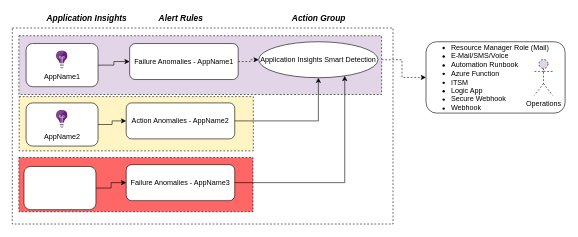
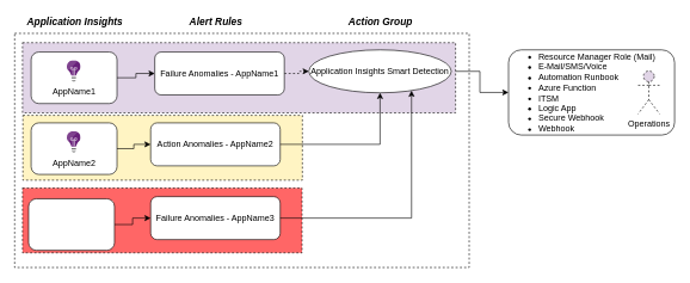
  <mxCell id="0" />
  <mxCell id="1" parent="0" />
  <mxCell id="2" value="" style="rounded=0;whiteSpace=wrap;html=1;dashed=1;" vertex="1" parent="1"><mxGeometry x="20" y="46" width="635" height="327" as="geometry" /></mxCell>
- <mxCell id="3" value="" style="edgeStyle=orthogonalEdgeStyle;rounded=0;orthogonalLoop=1;jettySize=auto;html=1;dashed=1;" edge="1" parent="1" source="14" target="4"><mxGeometry relative="1" as="geometry" /></mxCell>
+ <mxCell id="3" value="" style="edgeStyle=orthogonalEdgeStyle;rounded=0;orthogonalLoop=1;jettySize=auto;html=1;" edge="1" parent="1" source="14" target="4"><mxGeometry relative="1" as="geometry" /></mxCell>
  <mxCell id="4" value="&lt;ul&gt;&lt;li&gt;Resource Manager Role (Mail)&lt;/li&gt;&lt;li&gt;E-Mail/SMS/Voice&lt;/li&gt;&lt;li&gt;Automation Runbook&lt;/li&gt;&lt;li&gt;Azure Function&lt;/li&gt;&lt;li&gt;ITSM&lt;/li&gt;&lt;li&gt;Logic App&lt;/li&gt;&lt;li&gt;Secure Webhook&lt;/li&gt;&lt;li&gt;Webhook&lt;/li&gt;&lt;/ul&gt;" style="rounded=1;whiteSpace=wrap;html=1;align=left;" vertex="1" parent="1"><mxGeometry x="710" y="69" width="232" height="119" as="geometry" /></mxCell>
- <mxCell id="5" value="&lt;b&gt;&lt;i&gt;&lt;font style=&quot;font-size: 14px&quot;&gt;Application Insights&lt;/font&gt;&lt;/i&gt;&lt;/b&gt;" style="text;html=1;align=center;verticalAlign=middle;resizable=0;points=[];autosize=1;" vertex="1" parent="1"><mxGeometry x="71.5" y="20" width="144" height="19" as="geometry" /></mxCell>
+ <mxCell id="5" value="&lt;b&gt;&lt;i&gt;&lt;font style=&quot;font-size: 14px&quot;&gt;Application Insights&lt;/font&gt;&lt;/i&gt;&lt;/b&gt;" style="text;html=1;align=center;verticalAlign=middle;resizable=0;points=[];autosize=1;" vertex="1" parent="1"><mxGeometry x="31.5" y="20" width="144" height="19" as="geometry" /></mxCell>
  <mxCell id="6" value="&lt;b&gt;&lt;i&gt;&lt;font style=&quot;font-size: 14px&quot;&gt;Alert Rules&lt;/font&gt;&lt;/i&gt;&lt;/b&gt;" style="text;html=1;align=center;verticalAlign=middle;resizable=0;points=[];autosize=1;" vertex="1" parent="1"><mxGeometry x="259" y="20" width="84" height="19" as="geometry" /></mxCell>
  <mxCell id="7" value="&lt;b&gt;&lt;i&gt;&lt;font style=&quot;font-size: 14px&quot;&gt;Action Group&lt;/font&gt;&lt;/i&gt;&lt;/b&gt;" style="text;html=1;align=center;verticalAlign=middle;resizable=0;points=[];autosize=1;" vertex="1" parent="1"><mxGeometry x="481.5" y="20" width="99" height="19" as="geometry" /></mxCell>
  <mxCell id="8" value="" style="rounded=0;whiteSpace=wrap;html=1;dashed=1;gradientColor=none;fillColor=#E1D5E7;" vertex="1" parent="1"><mxGeometry x="31" y="59" width="605" height="98" as="geometry" /></mxCell>
  <mxCell id="9" value="" style="edgeStyle=orthogonalEdgeStyle;rounded=0;orthogonalLoop=1;jettySize=auto;html=1;" edge="1" parent="1" source="10" target="13"><mxGeometry relative="1" as="geometry" /></mxCell>
  <mxCell id="10" value="" style="rounded=1;whiteSpace=wrap;html=1;" vertex="1" parent="1"><mxGeometry x="43" y="72" width="120" height="72" as="geometry" /></mxCell>
  <mxCell id="11" value="AppName1" style="aspect=fixed;html=1;points=[];align=center;image;fontSize=12;image=img/lib/mscae/Application_Insights.svg;" vertex="1" parent="1"><mxGeometry x="93.4" y="84" width="19.2" height="30" as="geometry" /></mxCell>
  <mxCell id="12" value="" style="edgeStyle=orthogonalEdgeStyle;rounded=0;orthogonalLoop=1;jettySize=auto;html=1;dashed=1;" edge="1" parent="1" source="13" target="14"><mxGeometry relative="1" as="geometry" /></mxCell>
  <mxCell id="13" value="Failure Anomalies - AppName1" style="rounded=1;whiteSpace=wrap;html=1;" vertex="1" parent="1"><mxGeometry x="215.75" y="72" width="181" height="60" as="geometry" /></mxCell>
  <mxCell id="14" value="Application Insights Smart Detection" style="ellipse;whiteSpace=wrap;html=1;" vertex="1" parent="1"><mxGeometry x="431" y="69" width="199" height="60" as="geometry" /></mxCell>
  <mxCell id="15" value="Operations" style="shape=umlActor;verticalLabelPosition=bottom;labelBackgroundColor=#ffffff;verticalAlign=top;html=1;outlineConnect=0;dashed=1;fillColor=#E1D5E7;gradientColor=none;" vertex="1" parent="1"><mxGeometry x="891" y="98.5" width="30" height="60" as="geometry" /></mxCell>
  <mxCell id="16" value="" style="rounded=0;whiteSpace=wrap;html=1;dashed=1;gradientColor=none;fillColor=#FFF4C3;" vertex="1" parent="1"><mxGeometry x="31.5" y="160.5" width="390.5" height="90.5" as="geometry" /></mxCell>
  <mxCell id="17" value="" style="edgeStyle=orthogonalEdgeStyle;rounded=0;orthogonalLoop=1;jettySize=auto;html=1;" edge="1" parent="1" source="18" target="20"><mxGeometry relative="1" as="geometry" /></mxCell>
  <mxCell id="18" value="" style="rounded=1;whiteSpace=wrap;html=1;" vertex="1" parent="1"><mxGeometry x="43" y="171" width="120" height="72" as="geometry" /></mxCell>
  <mxCell id="19" value="AppName2" style="aspect=fixed;html=1;points=[];align=center;image;fontSize=12;image=img/lib/mscae/Application_Insights.svg;" vertex="1" parent="1"><mxGeometry x="93.4" y="183" width="19.2" height="30" as="geometry" /></mxCell>
  <mxCell id="20" value="Action Anomalies - AppName2" style="rounded=1;whiteSpace=wrap;html=1;" vertex="1" parent="1"><mxGeometry x="210" y="171" width="181" height="60" as="geometry" /></mxCell>
  <mxCell id="21" value="" style="edgeStyle=orthogonalEdgeStyle;rounded=0;orthogonalLoop=1;jettySize=auto;html=1;" edge="1" parent="1" source="20" target="14"><mxGeometry relative="1" as="geometry"><mxPoint x="471" y="201" as="targetPoint" /></mxGeometry></mxCell>
  <mxCell id="22" value="" style="rounded=0;whiteSpace=wrap;html=1;dashed=1;gradientColor=none;fillColor=#FF6666;" vertex="1" parent="1"><mxGeometry x="31" y="262" width="390.5" height="90.5" as="geometry" /></mxCell>
  <mxCell id="23" value="" style="edgeStyle=orthogonalEdgeStyle;rounded=0;orthogonalLoop=1;jettySize=auto;html=1;" edge="1" parent="1" source="24" target="25"><mxGeometry relative="1" as="geometry" /></mxCell>
  <mxCell id="24" value="" style="rounded=1;whiteSpace=wrap;html=1;" vertex="1" parent="1"><mxGeometry x="39.5" y="277" width="120" height="72" as="geometry" /></mxCell>
  <mxCell id="25" value="Failure Anomalies - AppName3" style="rounded=1;whiteSpace=wrap;html=1;" vertex="1" parent="1"><mxGeometry x="210" y="274" width="181" height="60" as="geometry" /></mxCell>
  <mxCell id="26" value="" style="edgeStyle=orthogonalEdgeStyle;rounded=0;orthogonalLoop=1;jettySize=auto;html=1;entryX=0.75;entryY=1;entryDx=0;entryDy=0;" edge="1" parent="1" source="25" target="14"><mxGeometry relative="1" as="geometry"><mxPoint x="471" y="304" as="targetPoint" /></mxGeometry></mxCell>
